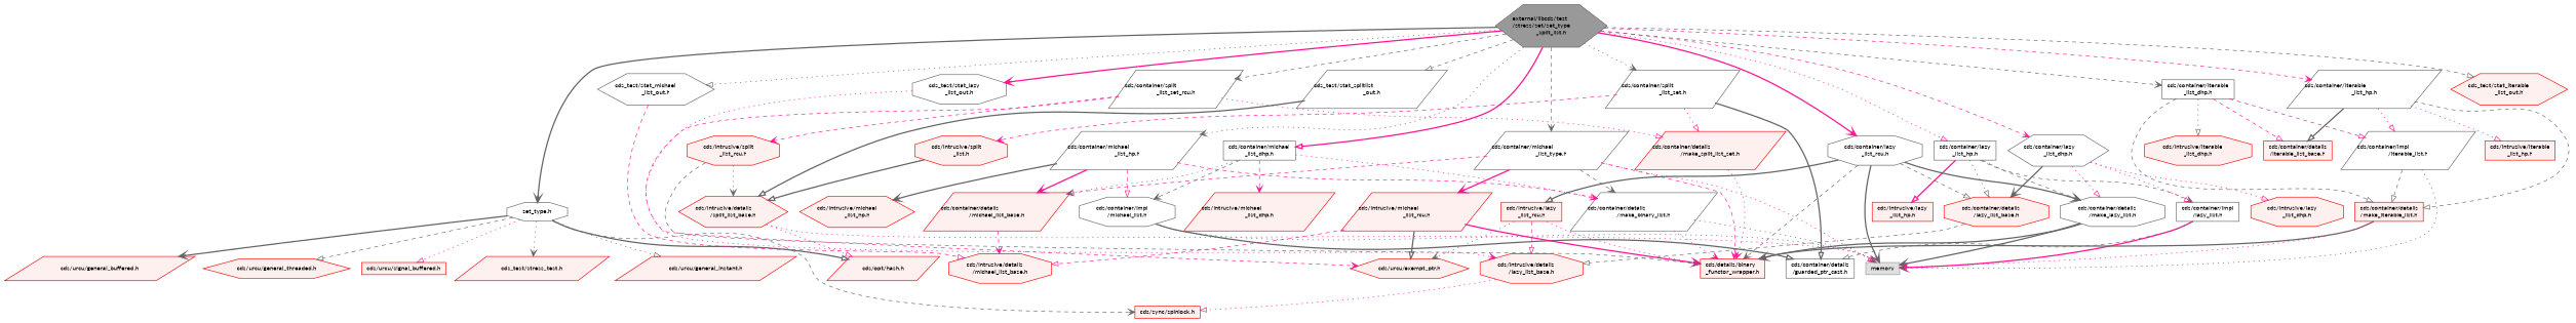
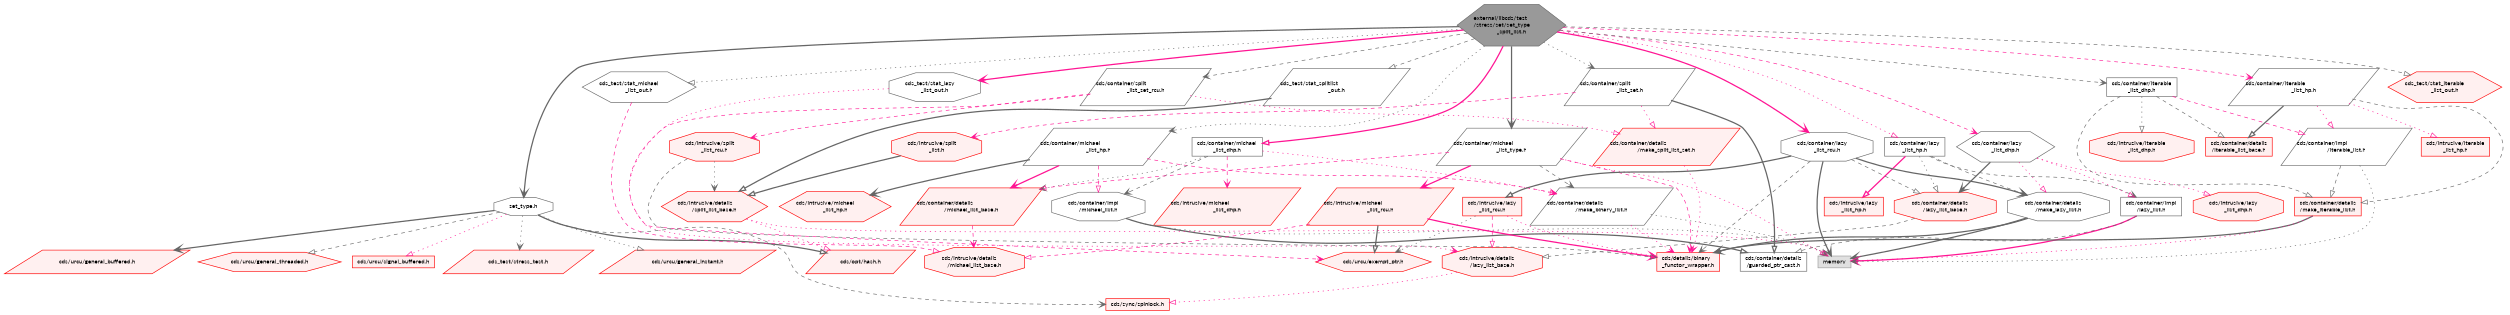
  digraph {
    fontname=Lato
    node [color=red fillcolor="#FFF0F0" fontname=Lato fontsize=10 shape=parallelogram style=filled]
    edge [arrowhead=onormal color=gray40 fontname=Lato fontsize=10 labelfontname=Helvetica labelfontsize=10 style=dashed]
    n1 [color=gray40 fillcolor=grey60 fontcolor=black height=0.2 label="external/libcds/test\l/stress/set/set_type\l_split_list.h" shape=hexagon width=0.4]
    n2 [color=grey40 fillcolor=white height=0.2 label="set_type.h" shape=octagon width=0.4]
    n3 [color=grey40 fillcolor=white height=0.2 label="cds/container/michael\l_list_hp.h" width=0.4]
    n4 [color=grey40 fillcolor=white height=0.2 label="cds/container/michael\l_list_dhp.h" shape=box width=0.4]
    n5 [color=grey40 fillcolor=white height=0.2 label="cds/container/michael\l_list_type.h" width=0.4]
    n6 [color=grey40 fillcolor=white height=0.2 label="cds/container/lazy\l_list_hp.h" shape=box width=0.4]
    n7 [color=grey40 fillcolor=white height=0.2 label="cds/container/lazy\l_list_dhp.h" shape=hexagon width=0.4]
    n8 [color=grey40 fillcolor=white height=0.2 label="cds/container/lazy\l_list_rcu.h" shape=octagon width=0.4]
    n9 [color=grey40 fillcolor=white height=0.2 label="cds/container/iterable\l_list_hp.h" width=0.4]
    n10 [color=grey40 fillcolor=white height=0.2 label="cds/container/iterable\l_list_dhp.h" shape=box width=0.4]
    n11 [color=grey40 fillcolor=white height=0.2 label="cds/container/split\l_list_set.h" width=0.4]
    n12 [color=grey40 fillcolor=white height=0.2 label="cds/container/split\l_list_set_rcu.h" width=0.4]
    n13 [color=grey40 fillcolor=white height=0.2 label="cds_test/stat_splitlist\l_out.h" width=0.4]
    n14 [color=grey40 fillcolor=white height=0.2 label="cds_test/stat_michael\l_list_out.h" shape=hexagon width=0.4]
    n15 [color=grey40 fillcolor=white height=0.2 label="cds_test/stat_lazy\l_list_out.h" shape=octagon width=0.4]
    n16 [height=0.2 label="cds_test/stat_iterable\l_list_out.h" shape=hexagon width=0.4]
    n17 [height=0.2 label="cds/urcu/general_instant.h" width=0.4]
    n18 [height=0.2 label="cds/urcu/general_buffered.h" width=0.4]
    n19 [height=0.2 label="cds/urcu/general_threaded.h" shape=hexagon width=0.4]
    n20 [height=0.2 label="cds/urcu/signal_buffered.h" shape=box width=0.4]
    n21 [height=0.2 label="cds/opt/hash.h" width=0.4]
    n22 [height=0.2 label="cds/sync/spinlock.h" shape=box width=0.4]
    n23 [height=0.2 label="cds_test/stress_test.h" width=0.4]
    n24 [height=0.2 label="cds/container/details\l/michael_list_base.h" width=0.4]
    n25 [height=0.2 label="cds/intrusive/michael\l_list_hp.h" shape=hexagon width=0.4]
    n26 [color=grey40 fillcolor=white height=0.2 label="cds/container/details\l/make_binary_list.h" width=0.4]
    n27 [color=grey40 fillcolor=white height=0.2 label="cds/container/impl\l/michael_list.h" shape=octagon width=0.4]
    n28 [height=0.2 label="cds/intrusive/michael\l_list_dhp.h" width=0.4]
    n29 [height=0.2 label="cds/details/binary\l_functor_wrapper.h" shape=box width=0.4]
    n30 [color=grey60 fillcolor="#E0E0E0" height=0.2 label=memory shape=box width=0.4]
    n31 [height=0.2 label="cds/intrusive/michael\l_list_rcu.h" width=0.4]
    n32 [height=0.2 label="cds/container/details\l/lazy_list_base.h" shape=octagon width=0.4]
    n33 [height=0.2 label="cds/intrusive/lazy\l_list_hp.h" shape=box width=0.4]
    n34 [color=grey40 fillcolor=white height=0.2 label="cds/container/details\l/make_lazy_list.h" shape=octagon width=0.4]
    n35 [color=grey40 fillcolor=white height=0.2 label="cds/container/impl\l/lazy_list.h" shape=box width=0.4]
    n36 [height=0.2 label="cds/intrusive/lazy\l_list_dhp.h" shape=octagon width=0.4]
    n37 [height=0.2 label="cds/intrusive/lazy\l_list_rcu.h" shape=box width=0.4]
    n38 [height=0.2 label="cds/container/details\l/iterable_list_base.h" shape=box width=0.4]
    n39 [height=0.2 label="cds/intrusive/iterable\l_list_hp.h" shape=box width=0.4]
    n40 [height=0.2 label="cds/container/details\l/make_iterable_list.h" shape=box width=0.4]
    n41 [color=grey40 fillcolor=white height=0.2 label="cds/container/impl\l/iterable_list.h" width=0.4]
    n42 [height=0.2 label="cds/intrusive/iterable\l_list_dhp.h" shape=octagon width=0.4]
    n43 [color=grey40 fillcolor=white height=0.2 label="cds/container/details\l/guarded_ptr_cast.h" shape=box width=0.4]
    n44 [height=0.2 label="cds/intrusive/split\l_list.h" shape=octagon width=0.4]
    n45 [height=0.2 label="cds/container/details\l/make_split_list_set.h" width=0.4]
    n46 [height=0.2 label="cds/urcu/exempt_ptr.h" shape=hexagon width=0.4]
    n47 [height=0.2 label="cds/intrusive/split\l_list_rcu.h" shape=octagon width=0.4]
    n48 [height=0.2 label="cds/intrusive/details\l/split_list_base.h" shape=hexagon width=0.4]
    n49 [height=0.2 label="cds/intrusive/details\l/michael_list_base.h" shape=octagon width=0.4]
    n50 [height=0.2 label="cds/intrusive/details\l/lazy_list_base.h" shape=octagon width=0.4]
    n1 -> n2 [arrowhead=vee style=bold]
    n1 -> n3 [arrowhead=vee style=dotted]
    n1 -> n4 [color=deeppink style=bold]
-   n1 -> n5 [arrowhead=vee]
+   n1 -> n5 [arrowhead=vee style=bold]
    n1 -> n6 [color=deeppink style=dotted]
    n1 -> n7 [arrowhead=vee color=deeppink]
    n1 -> n8 [arrowhead=vee color=deeppink style=bold]
    n1 -> n9 [arrowhead=vee color=deeppink]
    n1 -> n10 [arrowhead=vee]
    n1 -> n11 [arrowhead=vee style=dotted]
    n1 -> n12 [arrowhead=vee]
    n1 -> n13
    n1 -> n14 [style=dotted]
    n1 -> n15 [arrowhead=vee color=deeppink style=bold]
    n1 -> n16
    n2 -> n17 [style=dotted]
    n2 -> n18 [arrowhead=vee style=bold]
    n2 -> n19
    n2 -> n20 [color=deeppink style=dotted]
    n2 -> n21 [style=bold]
    n2 -> n22 [arrowhead=vee]
    n2 -> n23 [arrowhead=vee style=dotted]
    n3 -> n24 [arrowhead=vee color=deeppink style=bold]
    n3 -> n25 [arrowhead=vee style=bold]
    n3 -> n26 [arrowhead=vee color=deeppink]
    n3 -> n27 [color=deeppink]
    n4 -> n24 [arrowhead=vee style=dotted]
    n4 -> n26 [color=deeppink style=dotted]
    n4 -> n27 [arrowhead=vee]
    n4 -> n28 [arrowhead=vee color=deeppink]
    n5 -> n24 [color=deeppink]
    n5 -> n26 [arrowhead=vee]
    n5 -> n29 [arrowhead=vee color=deeppink]
    n5 -> n30 [color=deeppink style=dotted]
    n5 -> n31 [arrowhead=vee color=deeppink style=bold]
    n6 -> n32 [style=dotted]
    n6 -> n33 [color=deeppink style=bold]
    n6 -> n34 [arrowhead=vee]
    n6 -> n35 [arrowhead=vee]
    n7 -> n32 [arrowhead=vee style=bold]
    n7 -> n34 [color=deeppink style=dotted]
    n7 -> n35 [color=deeppink style=dotted]
    n7 -> n36 [color=deeppink style=dotted]
    n8 -> n29 [arrowhead=vee]
    n8 -> n30 [arrowhead=vee style=bold]
    n8 -> n32
    n8 -> n34 [arrowhead=vee style=bold]
    n8 -> n37 [style=bold]
    n9 -> n38 [style=bold]
    n9 -> n39 [color=deeppink style=dotted]
    n9 -> n40
    n9 -> n41 [color=deeppink style=dotted]
-   n10 -> n38 [color=deeppink]
+   n10 -> n38
    n10 -> n40
    n10 -> n41 [color=deeppink]
    n10 -> n42 [style=dotted]
    n11 -> n43 [style=bold]
    n11 -> n44 [arrowhead=vee color=deeppink]
    n11 -> n45 [color=deeppink style=dotted]
    n12 -> n45 [color=deeppink style=dotted]
    n12 -> n46 [arrowhead=vee color=deeppink]
    n12 -> n47 [arrowhead=vee color=deeppink]
    n13 -> n48 [style=bold]
    n14 -> n49 [color=deeppink]
    n15 -> n50 [arrowhead=vee color=deeppink style=dotted]
    n24 -> n49 [arrowhead=vee color=deeppink]
    n26 -> n29 [arrowhead=vee color=deeppink style=dotted]
    n26 -> n30 [arrowhead=vee style=dotted]
    n27 -> n30 [style=dotted]
    n27 -> n43 [style=bold]
    n31 -> n29 [arrowhead=vee color=deeppink style=bold]
    n31 -> n46 [style=bold]
    n31 -> n49 [color=deeppink]
    n32 -> n50
    n34 -> n29 [arrowhead=vee style=bold]
    n34 -> n30 [arrowhead=vee style=bold]
    n35 -> n30 [arrowhead=vee color=deeppink style=bold]
    n35 -> n43
    n37 -> n29 [arrowhead=vee color=deeppink style=dotted]
    n37 -> n46 [arrowhead=vee style=dotted]
    n37 -> n50 [color=deeppink]
    n40 -> n29 [style=bold]
    n40 -> n30 [color=deeppink style=dotted]
    n41 -> n30 [arrowhead=vee style=dotted]
    n41 -> n40
    n44 -> n48 [style=bold]
    n45 -> n29 [arrowhead=vee color=deeppink style=dotted]
    n47 -> n29
    n47 -> n48 [arrowhead=vee style=dotted]
    n48 -> n21 [color=deeppink style=dotted]
    n48 -> n30 [color=deeppink style=dotted]
    n50 -> n22 [color=deeppink style=dotted]
  }
